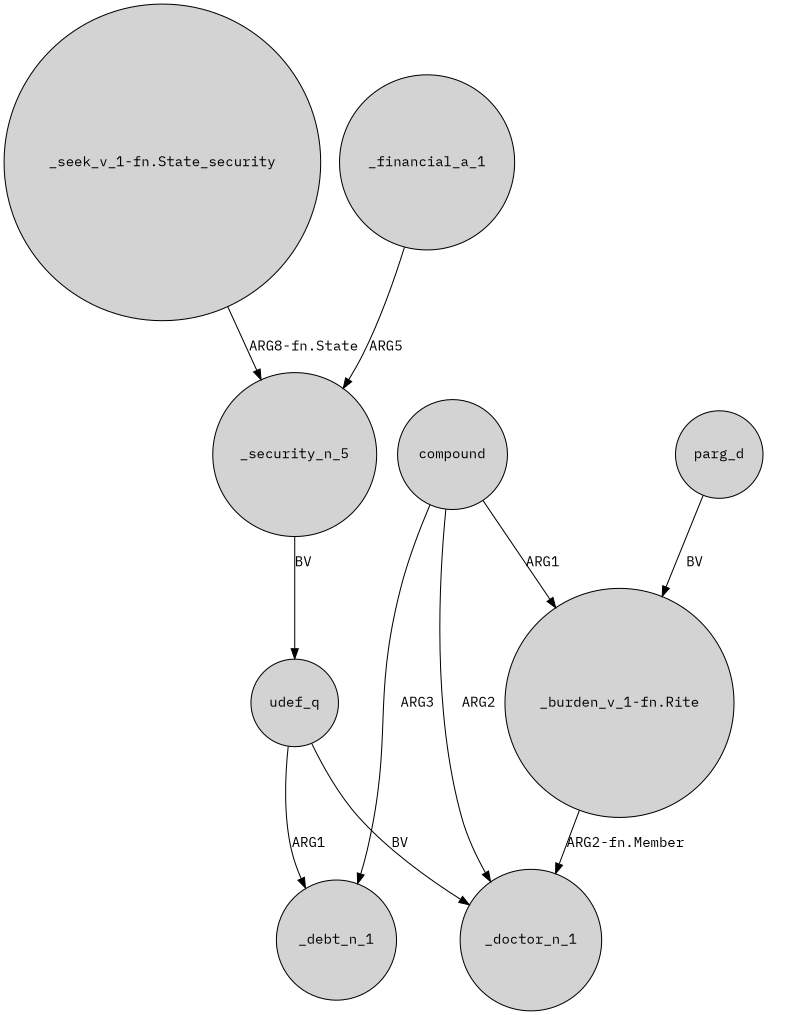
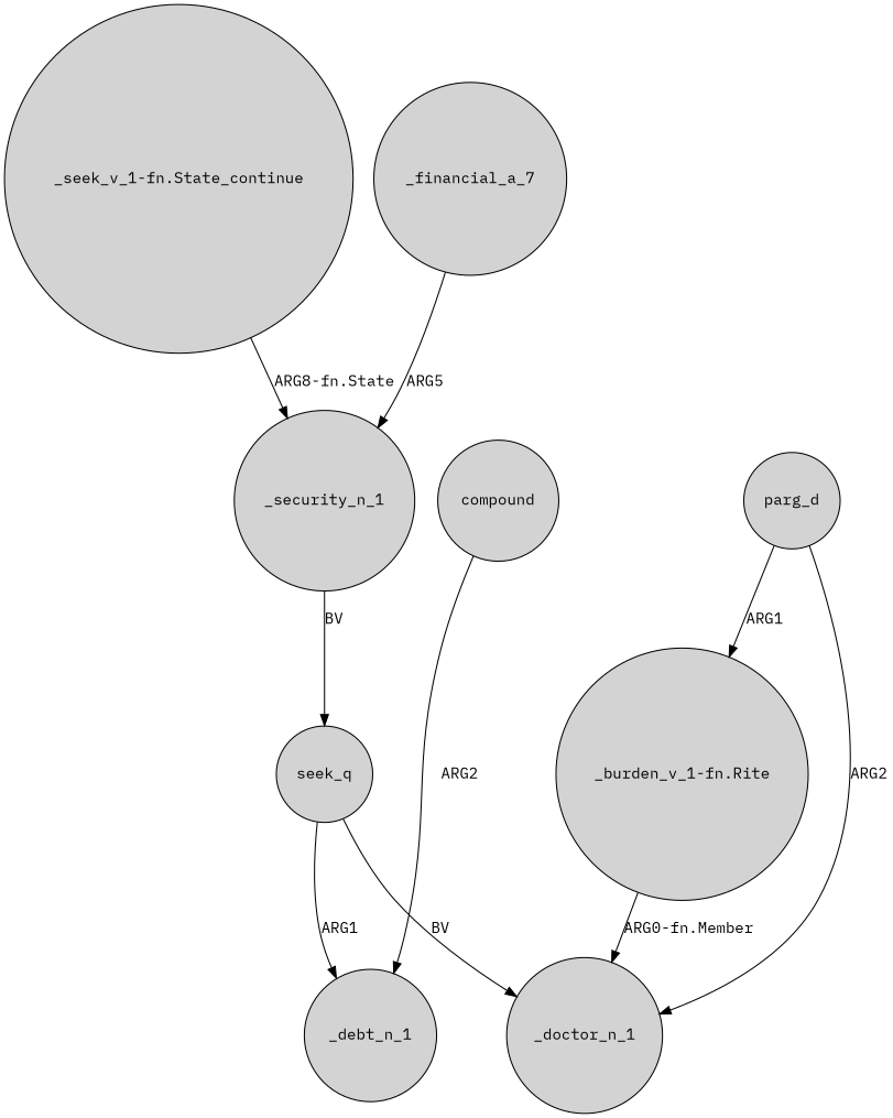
  digraph {
    fontname="IBM Plex Mono"
    node [fontname="IBM Plex Mono" shape=circle style=filled]
    edge [fontname="IBM Plex Mono"]
-   udef_q
+   udef_q [label=seek_q]
    _debt_n_1
    _doctor_n_1
-   _security_n_1 [label=_security_n_5]
+   _security_n_1
    compound
    "_burden_v_1-fn.Rite"
-   "_seek_v_1-fn.State_continue" [label="_seek_v_1-fn.State_security"]
+   "_seek_v_1-fn.State_continue"
    parg_d
-   _financial_a_1
+   _financial_a_1 [label=_financial_a_7]
    udef_q -> _debt_n_1 [label=ARG1]
    udef_q -> _doctor_n_1 [label=BV]
    _security_n_1 -> udef_q [label=BV]
-   compound -> _debt_n_1 [label=ARG3]
-   compound -> "_burden_v_1-fn.Rite" [label=ARG1]
-   "_burden_v_1-fn.Rite" -> _doctor_n_1 [label="ARG2-fn.Member"]
+   compound -> _debt_n_1 [label=ARG2]
+   "_burden_v_1-fn.Rite" -> _doctor_n_1 [label="ARG0-fn.Member"]
    "_seek_v_1-fn.State_continue" -> _security_n_1 [label="ARG8-fn.State"]
-   compound -> _doctor_n_1 [label=ARG2]
-   parg_d -> "_burden_v_1-fn.Rite" [label=BV]
+   parg_d -> _doctor_n_1 [label=ARG2]
+   parg_d -> "_burden_v_1-fn.Rite" [label=ARG1]
    _financial_a_1 -> _security_n_1 [label=ARG5]
  }
